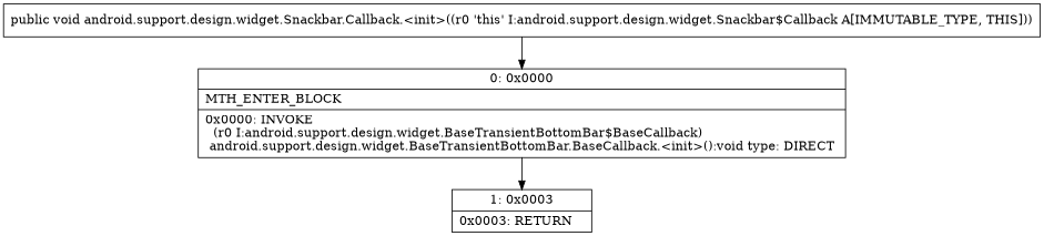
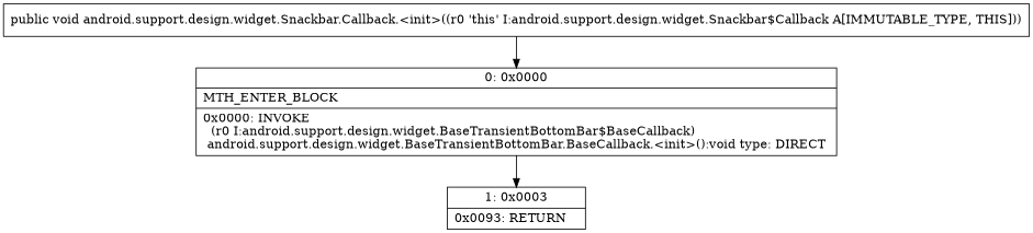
  digraph {
    node [shape=record]
    n1 [label="{0\:\ 0x0000|MTH_ENTER_BLOCK\l|0x0000: INVOKE  \l  (r0 I:android.support.design.widget.BaseTransientBottomBar$BaseCallback)\l android.support.design.widget.BaseTransientBottomBar.BaseCallback.\<init\>():void type: DIRECT \l}"]
-   n2 [label="{1\:\ 0x0003|0x0003: RETURN   \l}"]
+   n2 [label="{1\:\ 0x0003|0x0093: RETURN   \l}"]
    n3 [label="{public void android.support.design.widget.Snackbar.Callback.\<init\>((r0 'this' I:android.support.design.widget.Snackbar$Callback A[IMMUTABLE_TYPE, THIS])) }"]
    n1 -> n2
    n3 -> n1
  }
